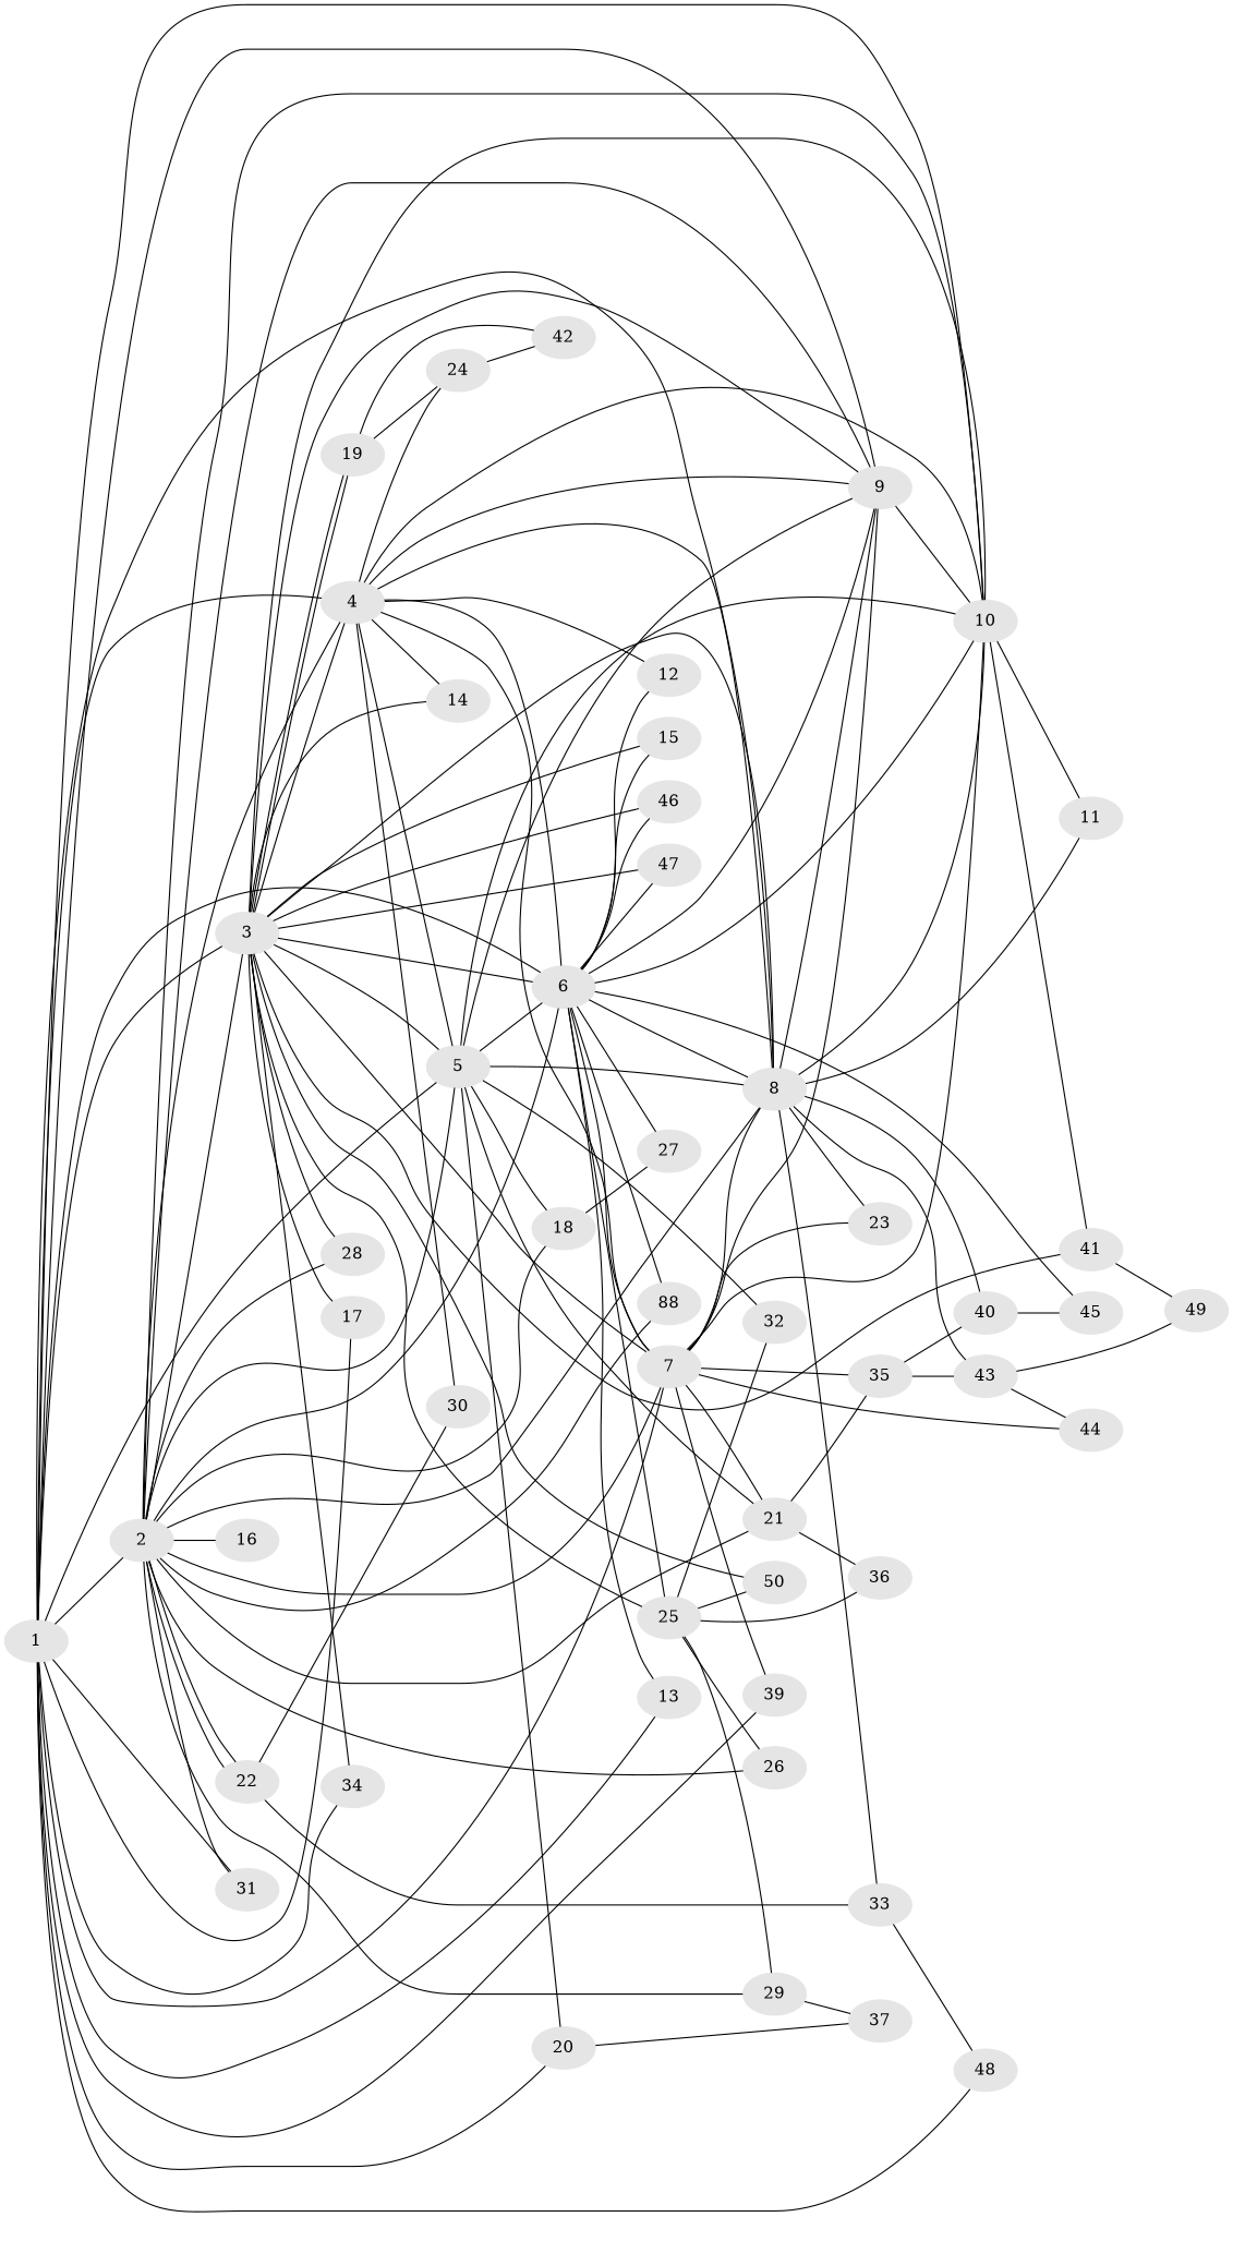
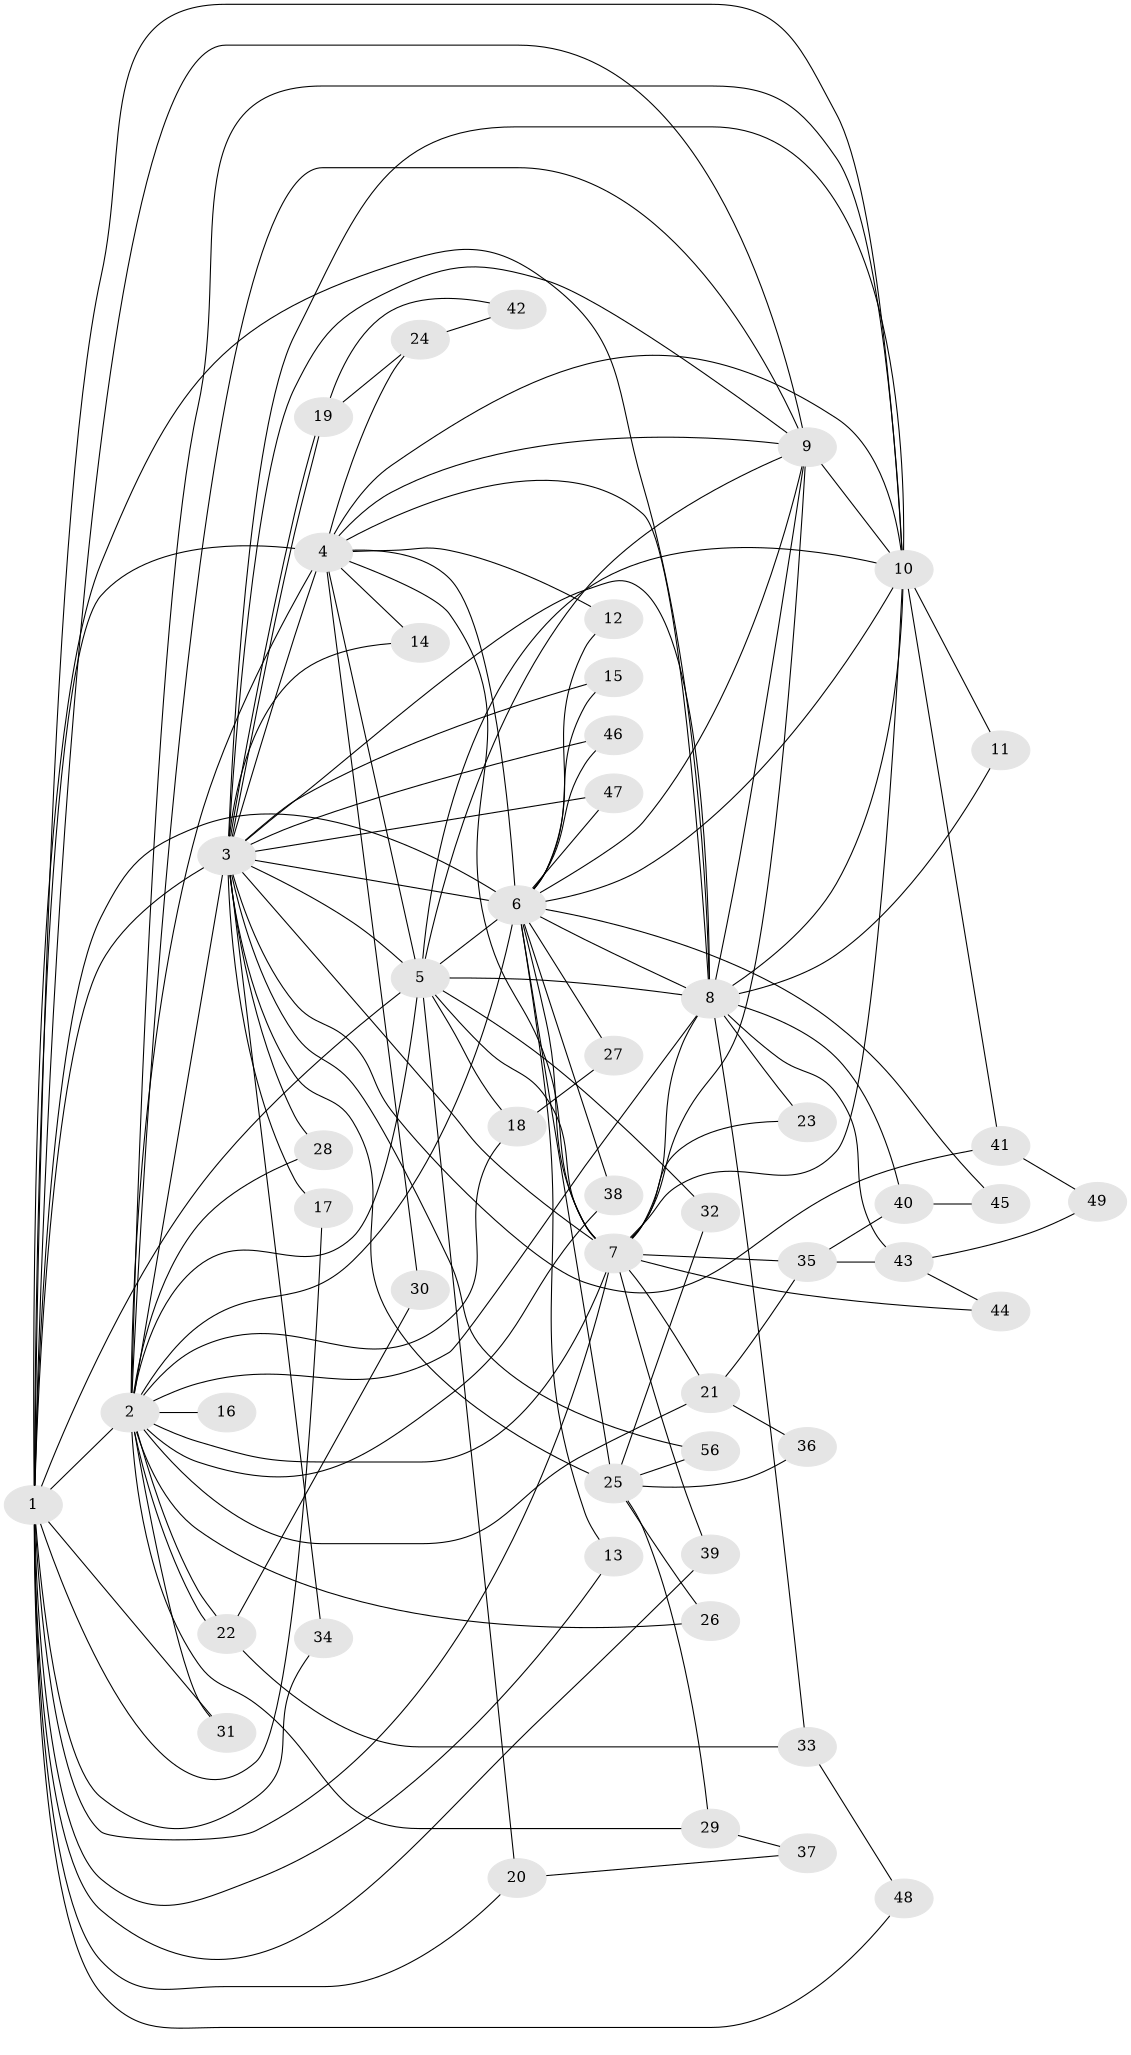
  graph {
    rankdir=LR
    node [color=gray90 style=filled]
    1
    2
    3
    4
    5
    6
    7
    8
    9
    10
    13
    17
    20
    31
    34
    39
    48
    16
    18
    21
    22
    26
    28
    29
-   38 [label=88]
+   38
    14
    15
    19
    25
    41
    46
    47
-   50
+   50 [label=56]
    12
    24
    30
    32
    27
    45
    23
    35
    44
    11
    33
    40
    43
    37
    36
    42
    49
    1 -- 2
    1 -- 3
    1 -- 4
    1 -- 5
    1 -- 6
    1 -- 7
    1 -- 8
    1 -- 9
    1 -- 10
    1 -- 13
    1 -- 17
    1 -- 20
    1 -- 31
    1 -- 34
    1 -- 39
    1 -- 48
    2 -- 3
    2 -- 4
    2 -- 5
    2 -- 6
    2 -- 7
    2 -- 8
    2 -- 9
    2 -- 10
    2 -- 31
    2 -- 16
    2 -- 18
    2 -- 21
    2 -- 22
    2 -- 22
    2 -- 26
    2 -- 28
    2 -- 29
    2 -- 38
    3 -- 4
    3 -- 5
    3 -- 6
    3 -- 7
    3 -- 8
    3 -- 9
    3 -- 10
    3 -- 17
    3 -- 34
    3 -- 28
    3 -- 14
    3 -- 15
    3 -- 19
    3 -- 19
    3 -- 25
    3 -- 41
    3 -- 46
    3 -- 47
    3 -- 50
    4 -- 5
    4 -- 6
    4 -- 7
    4 -- 8
    4 -- 9
    4 -- 10
    4 -- 14
    4 -- 12
    4 -- 24
    4 -- 30
    5 -- 6
-   5 -- 21
+   5 -- 7
    5 -- 8
    5 -- 9
    5 -- 10
    5 -- 20
    5 -- 18
    5 -- 32
    6 -- 7
    6 -- 8
    6 -- 9
    6 -- 10
    6 -- 13
    6 -- 38
    6 -- 15
    6 -- 25
    6 -- 46
    6 -- 47
    6 -- 12
    6 -- 27
    6 -- 45
    7 -- 8
    7 -- 9
    7 -- 10
    7 -- 39
    7 -- 21
    7 -- 23
    7 -- 35
    7 -- 44
    8 -- 9
    8 -- 10
    8 -- 23
    8 -- 11
    8 -- 33
    8 -- 40
    8 -- 43
    9 -- 10
    10 -- 41
    10 -- 11
    20 -- 37
    18 -- 27
    21 -- 35
    21 -- 36
    22 -- 30
    22 -- 33
    29 -- 37
    19 -- 24
    19 -- 42
    25 -- 26
    25 -- 29
    25 -- 50
    25 -- 32
    25 -- 36
    41 -- 49
    24 -- 42
    35 -- 40
    35 -- 43
    33 -- 48
    40 -- 45
    43 -- 44
    43 -- 49
  }
